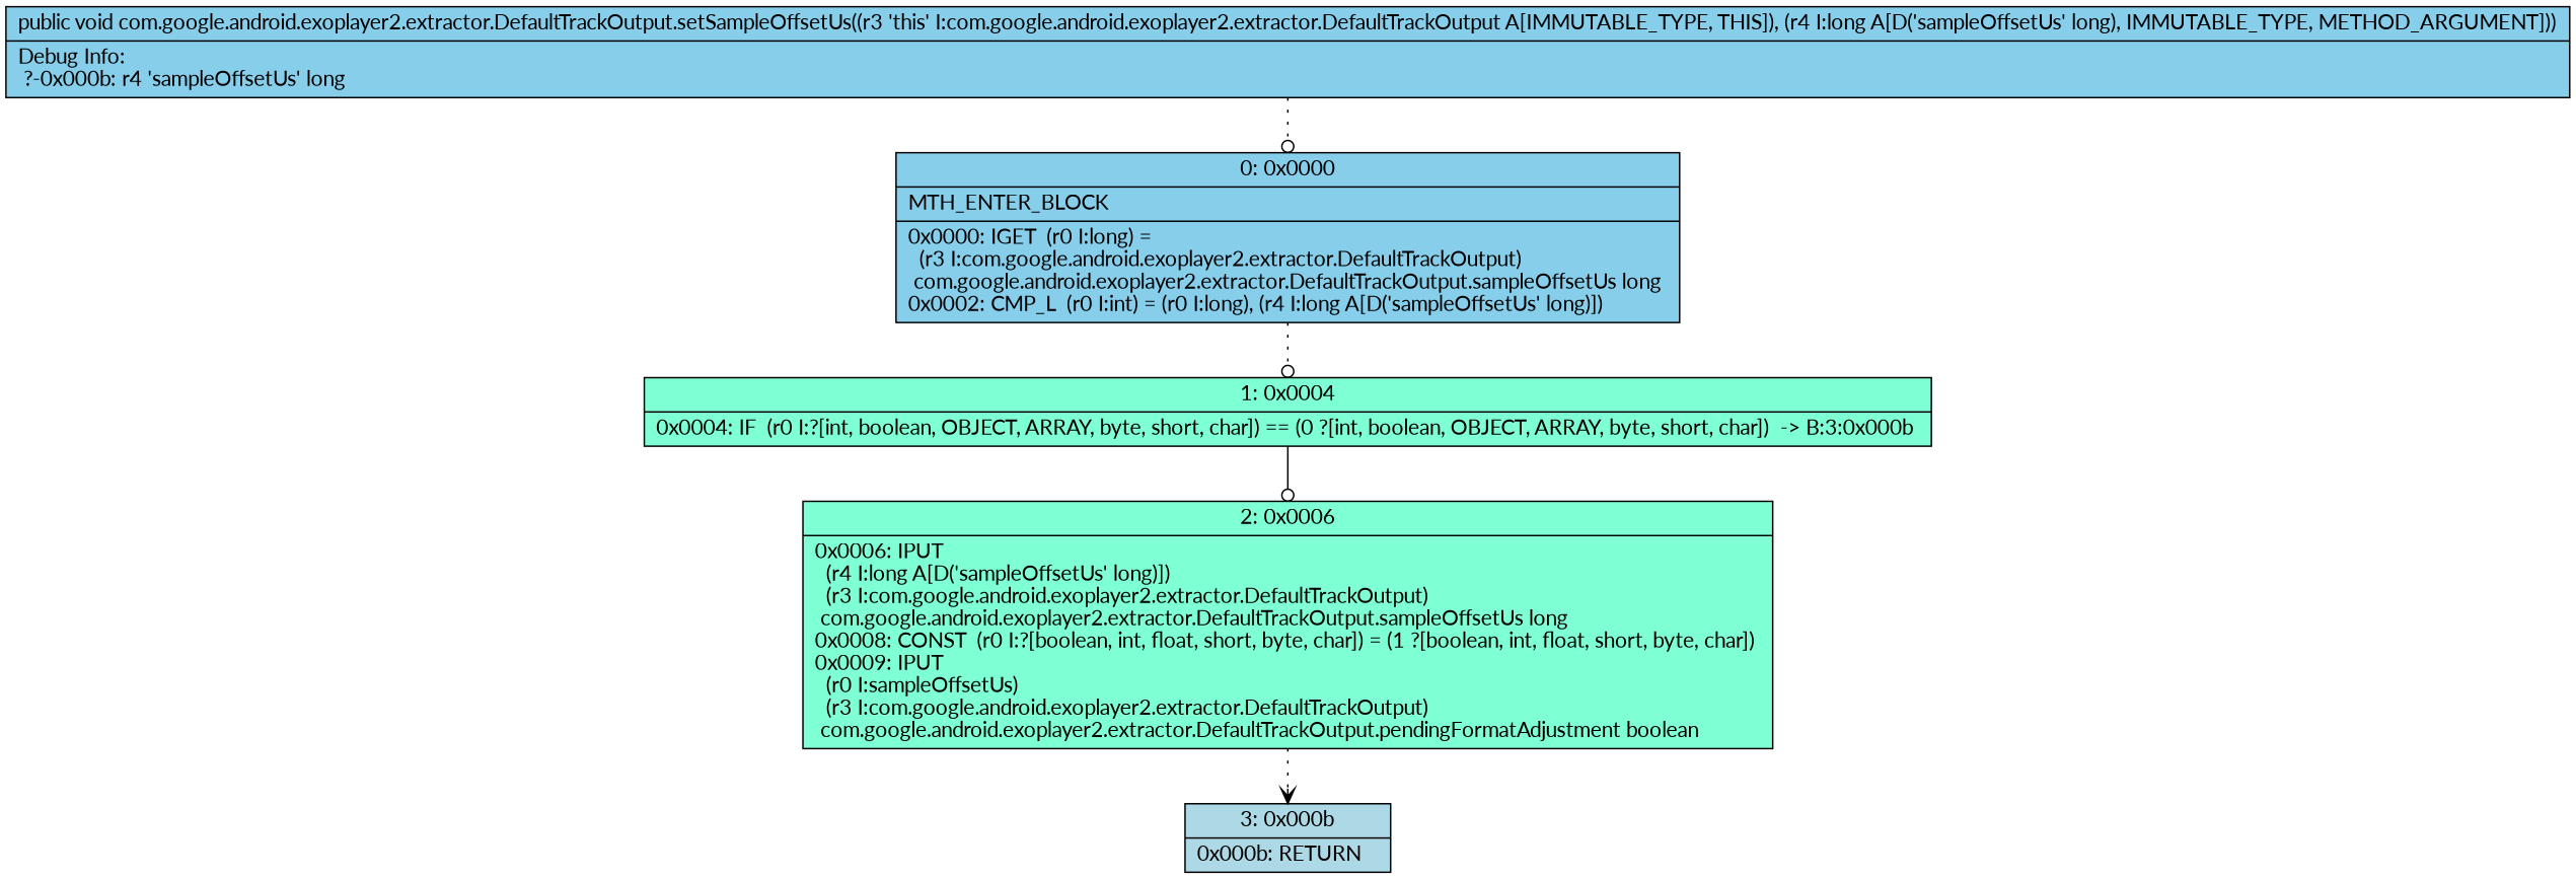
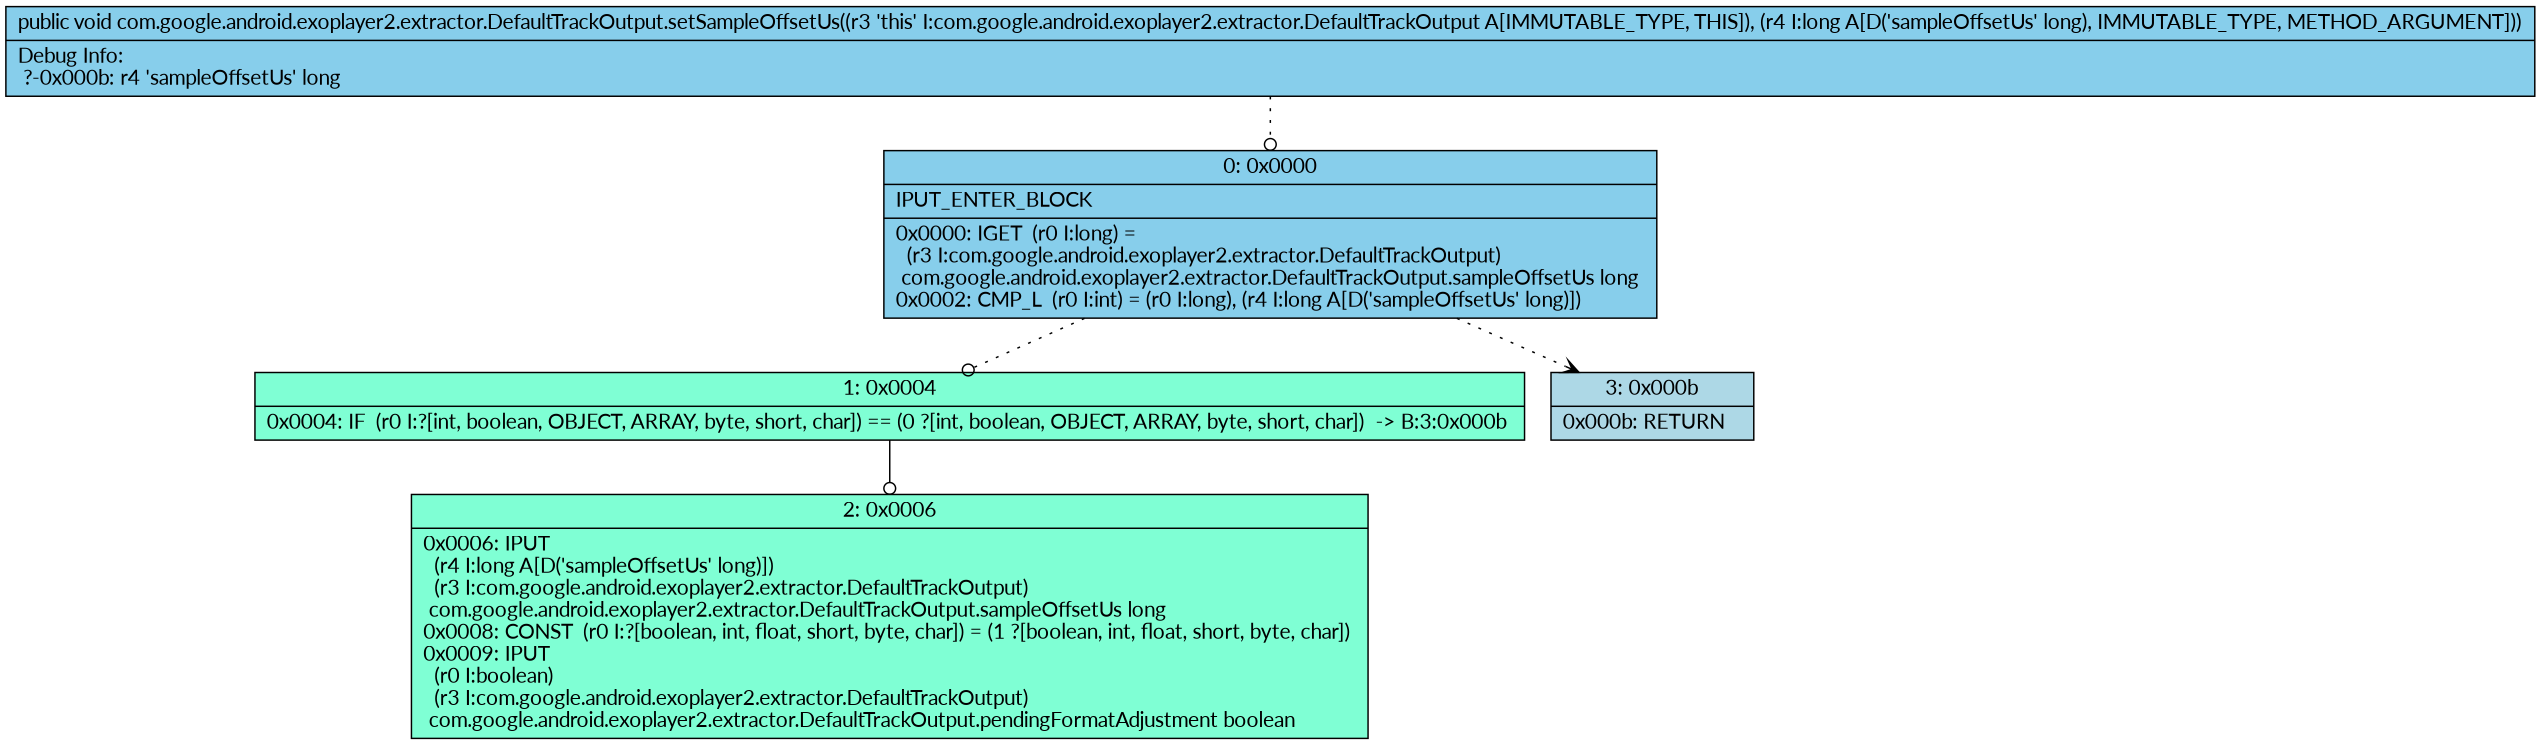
  digraph {
    fontname=Lato
    node [fillcolor=skyblue fontname=Lato shape=record style=filled]
    edge [arrowhead=odot fontname=Lato style=dotted]
-   n1 [label="{0\:\ 0x0000|MTH_ENTER_BLOCK\l|0x0000: IGET  (r0 I:long) = \l  (r3 I:com.google.android.exoplayer2.extractor.DefaultTrackOutput)\l com.google.android.exoplayer2.extractor.DefaultTrackOutput.sampleOffsetUs long \l0x0002: CMP_L  (r0 I:int) = (r0 I:long), (r4 I:long A[D('sampleOffsetUs' long)]) \l}"]
+   n1 [label="{0\:\ 0x0000|IPUT_ENTER_BLOCK\l|0x0000: IGET  (r0 I:long) = \l  (r3 I:com.google.android.exoplayer2.extractor.DefaultTrackOutput)\l com.google.android.exoplayer2.extractor.DefaultTrackOutput.sampleOffsetUs long \l0x0002: CMP_L  (r0 I:int) = (r0 I:long), (r4 I:long A[D('sampleOffsetUs' long)]) \l}"]
    n2 [fillcolor=aquamarine label="{1\:\ 0x0004|0x0004: IF  (r0 I:?[int, boolean, OBJECT, ARRAY, byte, short, char]) == (0 ?[int, boolean, OBJECT, ARRAY, byte, short, char])  \-\> B:3:0x000b \l}"]
-   n3 [fillcolor=aquamarine label="{2\:\ 0x0006|0x0006: IPUT  \l  (r4 I:long A[D('sampleOffsetUs' long)])\l  (r3 I:com.google.android.exoplayer2.extractor.DefaultTrackOutput)\l com.google.android.exoplayer2.extractor.DefaultTrackOutput.sampleOffsetUs long \l0x0008: CONST  (r0 I:?[boolean, int, float, short, byte, char]) = (1 ?[boolean, int, float, short, byte, char]) \l0x0009: IPUT  \l  (r0 I:sampleOffsetUs)\l  (r3 I:com.google.android.exoplayer2.extractor.DefaultTrackOutput)\l com.google.android.exoplayer2.extractor.DefaultTrackOutput.pendingFormatAdjustment boolean \l}"]
+   n3 [fillcolor=aquamarine label="{2\:\ 0x0006|0x0006: IPUT  \l  (r4 I:long A[D('sampleOffsetUs' long)])\l  (r3 I:com.google.android.exoplayer2.extractor.DefaultTrackOutput)\l com.google.android.exoplayer2.extractor.DefaultTrackOutput.sampleOffsetUs long \l0x0008: CONST  (r0 I:?[boolean, int, float, short, byte, char]) = (1 ?[boolean, int, float, short, byte, char]) \l0x0009: IPUT  \l  (r0 I:boolean)\l  (r3 I:com.google.android.exoplayer2.extractor.DefaultTrackOutput)\l com.google.android.exoplayer2.extractor.DefaultTrackOutput.pendingFormatAdjustment boolean \l}"]
    n4 [fillcolor=lightblue label="{3\:\ 0x000b|0x000b: RETURN   \l}"]
    n5 [label="{public void com.google.android.exoplayer2.extractor.DefaultTrackOutput.setSampleOffsetUs((r3 'this' I:com.google.android.exoplayer2.extractor.DefaultTrackOutput A[IMMUTABLE_TYPE, THIS]), (r4 I:long A[D('sampleOffsetUs' long), IMMUTABLE_TYPE, METHOD_ARGUMENT]))  | Debug Info:\l  ?\-0x000b: r4 'sampleOffsetUs' long\l}"]
    n1 -> n2
    n2 -> n3 [style=solid]
-   n3 -> n4 [arrowhead=vee]
+   n1 -> n4 [arrowhead=vee]
    n5 -> n1
  }
